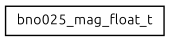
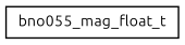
  digraph {
    rankdir=LR
    fontname=Ubuntu
-   n1 [color=black fillcolor=white fontname=Ubuntu fontsize=10 height=0.2 label=bno025_mag_float_t shape=record style=filled width=0.4]
+   n1 [color=black fillcolor=white fontname=Ubuntu fontsize=10 height=0.2 label=bno055_mag_float_t shape=record style=filled width=0.4]
  }
